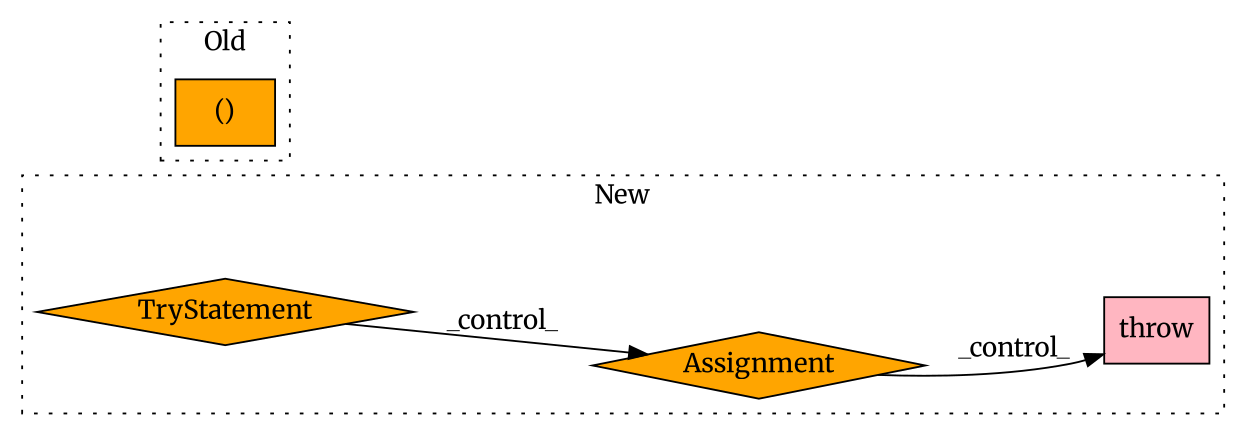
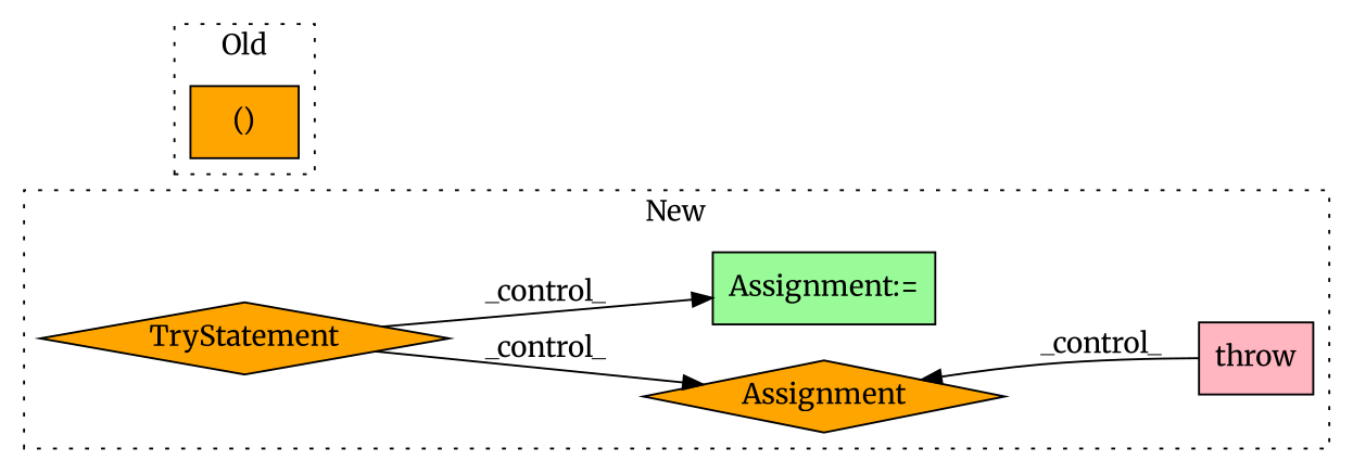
  digraph {
    fontname=Merriweather
    rankdir=LR
    node [fillcolor=orange fontname=Merriweather shape=box style=filled]
    edge [fontname=Merriweather]
    n1 [a=12 l="15,2" label=Assignment s="18592,18629" shape=diamond]
    n2 [a=54 l=4 label=TryStatement s=18533 shape=diamond]
    n3 [a=53 fillcolor=lightpink l=6 label=throw s=18643]
+   n4 [a=7 fillcolor=palegreen l=1 label="Assignment:=" s=18553]
    n5 [a=106 l=31 label="()" s=18325]
    subgraph cluster_1 {
      label=New
      style=dotted
      n1
      n2
      n3
+     n4
    }
    subgraph cluster_2 {
      label=Old
      style=dotted
      n5
    }
-   n1 -> n3 [label=_control_]
+   n3 -> n1 [label=_control_]
    n2 -> n1 [label=_control_]
+   n2 -> n4 [label=_control_]
  }
